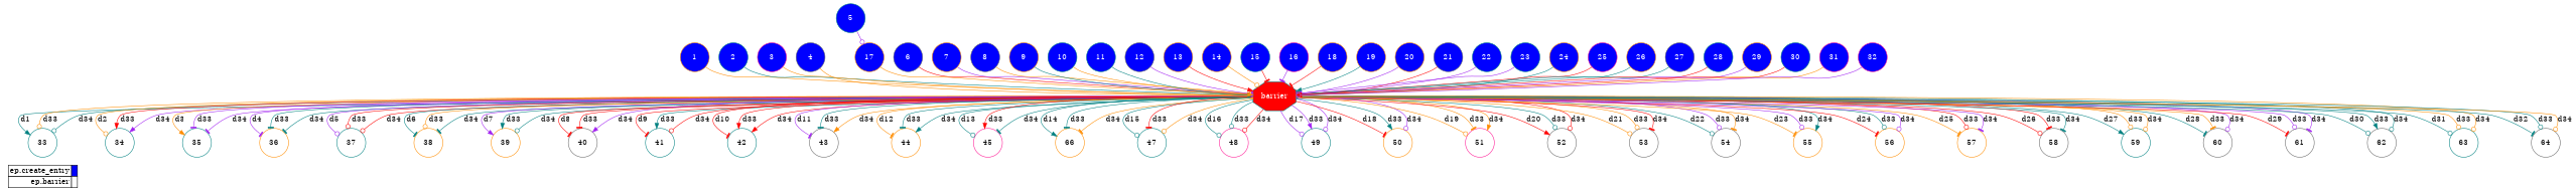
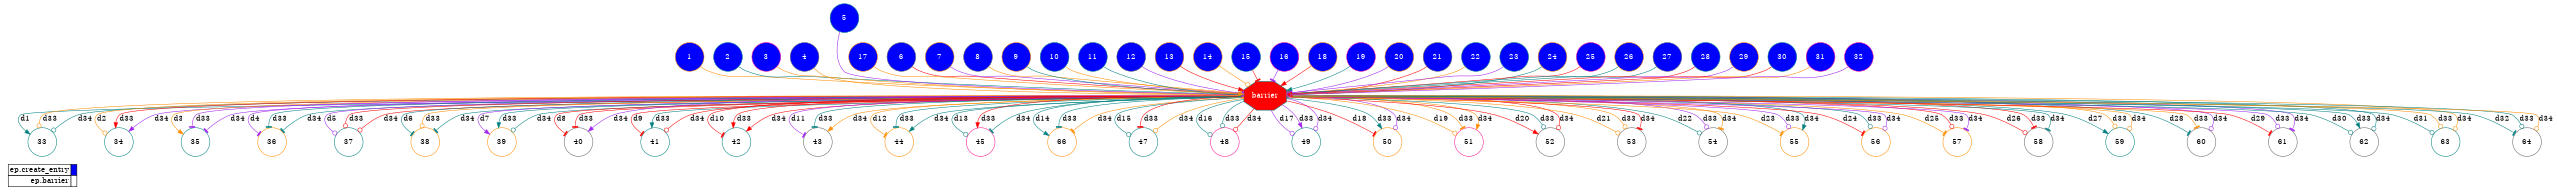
  digraph {
    labeljust=l
    rankdir=TB
    node [color=darkorange fillcolor="#0000ff" fontcolor="#ffffff" shape=circle style=filled]
    edge [arrowhead=odot color=teal]
    1 [height=0.75]
    n2 [color=teal fillcolor="#ff0000" fontcolor="#FFFFFF" height=0.75 label=barrier shape=octagon]
    2 [color=teal height=0.75]
    3 [color=deeppink height=0.75]
    4 [color=gray40 height=0.75]
    5 [color=teal height=0.75]
    6 [color=gray40 height=0.75]
    7 [height=0.75]
    8 [color=gray40 height=0.75]
    9 [height=0.75]
    10 [color=teal height=0.75]
    11 [color=teal height=0.75]
    12 [color=gray40 height=0.75]
    13 [height=0.75]
    14 [height=0.75]
    15 [color=teal height=0.75]
    16 [color=deeppink height=0.75]
    17 [height=0.75]
    18 [height=0.75]
-   19 [height=0.75]
+   19 [color=deeppink height=0.75]
    20 [height=0.75]
    21 [color=gray40 height=0.75]
    22 [color=teal height=0.75]
    23 [color=teal height=0.75]
    24 [height=0.75]
    25 [color=deeppink height=0.75]
    26 [height=0.75]
    27 [color=gray40 height=0.75]
    28 [color=teal height=0.75]
    29 [height=0.75]
    30 [color=teal height=0.75]
    31 [color=deeppink height=0.75]
    32 [color=deeppink height=0.75]
    33 [color=teal fillcolor="#ffffff" fontcolor="#000000" height=0.75]
    34 [color=teal fillcolor="#ffffff" fontcolor="#000000" height=0.75]
    35 [color=teal fillcolor="#ffffff" fontcolor="#000000" height=0.75]
    36 [fillcolor="#ffffff" fontcolor="#000000" height=0.75]
    37 [color=teal fillcolor="#ffffff" fontcolor="#000000" height=0.75]
    38 [fillcolor="#ffffff" fontcolor="#000000" height=0.75]
    39 [fillcolor="#ffffff" fontcolor="#000000" height=0.75]
    40 [color=gray40 fillcolor="#ffffff" fontcolor="#000000" height=0.75]
    41 [color=teal fillcolor="#ffffff" fontcolor="#000000" height=0.75]
    42 [color=teal fillcolor="#ffffff" fontcolor="#000000" height=0.75]
    43 [color=gray40 fillcolor="#ffffff" fontcolor="#000000" height=0.75]
    44 [fillcolor="#ffffff" fontcolor="#000000" height=0.75]
    45 [color=deeppink fillcolor="#ffffff" fontcolor="#000000" height=0.75]
    n47 [fillcolor="#ffffff" fontcolor="#000000" height=0.75 label=66]
    47 [color=teal fillcolor="#ffffff" fontcolor="#000000" height=0.75]
    48 [color=deeppink fillcolor="#ffffff" fontcolor="#000000" height=0.75]
    49 [color=teal fillcolor="#ffffff" fontcolor="#000000" height=0.75]
    50 [fillcolor="#ffffff" fontcolor="#000000" height=0.75]
    51 [color=deeppink fillcolor="#ffffff" fontcolor="#000000" height=0.75]
    52 [color=gray40 fillcolor="#ffffff" fontcolor="#000000" height=0.75]
    53 [color=gray40 fillcolor="#ffffff" fontcolor="#000000" height=0.75]
    54 [color=gray40 fillcolor="#ffffff" fontcolor="#000000" height=0.75]
    55 [fillcolor="#ffffff" fontcolor="#000000" height=0.75]
    56 [fillcolor="#ffffff" fontcolor="#000000" height=0.75]
    57 [fillcolor="#ffffff" fontcolor="#000000" height=0.75]
    58 [color=gray40 fillcolor="#ffffff" fontcolor="#000000" height=0.75]
    59 [color=teal fillcolor="#ffffff" fontcolor="#000000" height=0.75]
    60 [color=gray40 fillcolor="#ffffff" fontcolor="#000000" height=0.75]
    61 [color=gray40 fillcolor="#ffffff" fontcolor="#000000" height=0.75]
    62 [color=gray40 fillcolor="#ffffff" fontcolor="#000000" height=0.75]
    63 [color=teal fillcolor="#ffffff" fontcolor="#000000" height=0.75]
    64 [color=gray40 fillcolor="#ffffff" fontcolor="#000000" height=0.75]
    n66 [height=0.75 label=<       <table border="0" cellpadding="2" cellspacing="0" cellborder="1"> <tr> <td align="right">ep.create_entry</td> <td bgcolor="#0000ff">&nbsp;</td> </tr> <tr> <td align="right">ep.barrier</td> <td bgcolor="#ffffff">&nbsp;</td> </tr>       </table>     > shape=plaintext color="" fillcolor="" fontcolor="" style=""]
    subgraph sub_1 {
      ranksep=0.20
      1
      n2
      2
      3
      4
      5
      6
      7
      8
      9
      10
      11
      12
      13
      14
      15
      16
      17
      18
      19
      20
      21
      22
      23
      24
      25
      26
      27
      28
      29
      30
      31
      32
      33
      34
      35
      36
      37
      38
      39
      40
      41
      42
      43
      44
      45
      n47
      47
      48
      49
      50
      51
      52
      53
      54
      55
      56
      57
      58
      59
      60
      61
      62
      63
      64
    }
    subgraph sub_2 {
      label=Legend
      rank=sink
      ranksep=0.20
      n66
    }
    1 -> n2 [arrowhead=tee color=darkorange]
    n2 -> 33 [arrowhead=normal label=d1]
    n2 -> 33 [color=darkorange label=d33]
    n2 -> 33 [label=d34]
    n2 -> 34 [color=darkorange label=d2]
    n2 -> 34 [arrowhead=normal color=red label=d33]
    n2 -> 34 [arrowhead=normal color=purple label=d34]
    n2 -> 35 [arrowhead=normal color=darkorange label=d3]
    n2 -> 35 [arrowhead=tee color=purple label=d33]
    n2 -> 35 [arrowhead=tee color=purple label=d34]
    n2 -> 36 [arrowhead=tee color=purple label=d4]
    n2 -> 36 [arrowhead=tee label=d33]
    n2 -> 36 [arrowhead=tee label=d34]
    n2 -> 37 [color=purple label=d5]
    n2 -> 37 [color=red label=d33]
    n2 -> 37 [color=red label=d34]
    n2 -> 38 [arrowhead=tee label=d6]
    n2 -> 38 [color=darkorange label=d33]
    n2 -> 38 [arrowhead=tee label=d34]
    n2 -> 39 [arrowhead=normal color=purple label=d7]
    n2 -> 39 [arrowhead=normal label=d33]
    n2 -> 39 [label=d34]
    n2 -> 40 [arrowhead=tee color=red label=d8]
    n2 -> 40 [arrowhead=tee color=red label=d33]
    n2 -> 40 [arrowhead=normal color=purple label=d34]
    n2 -> 41 [arrowhead=tee color=red label=d9]
    n2 -> 41 [arrowhead=normal label=d33]
    n2 -> 41 [color=red label=d34]
    n2 -> 42 [arrowhead=tee color=red label=d10]
    n2 -> 42 [arrowhead=normal color=red label=d33]
    n2 -> 42 [arrowhead=normal color=red label=d34]
    n2 -> 43 [arrowhead=tee color=purple label=d11]
    n2 -> 43 [arrowhead=tee label=d33]
    n2 -> 43 [arrowhead=normal color=darkorange label=d34]
    n2 -> 44 [arrowhead=tee color=darkorange label=d12]
    n2 -> 44 [arrowhead=tee label=d33]
    n2 -> 44 [arrowhead=normal label=d34]
    n2 -> 45 [label=d13]
    n2 -> 45 [arrowhead=normal color=red label=d33]
    n2 -> 45 [arrowhead=tee label=d34]
    n2 -> n47 [arrowhead=normal label=d14]
    n2 -> n47 [arrowhead=tee label=d33]
    n2 -> n47 [arrowhead=tee color=darkorange label=d34]
    n2 -> 47 [label=d15]
    n2 -> 47 [arrowhead=tee color=red label=d33]
    n2 -> 47 [color=darkorange label=d34]
    n2 -> 48 [label=d16]
    n2 -> 48 [label=d33]
    n2 -> 48 [color=red label=d34]
    n2 -> 49 [color=purple label=d17]
    n2 -> 49 [arrowhead=normal color=purple label=d33]
    n2 -> 49 [color=purple label=d34]
    n2 -> 50 [arrowhead=tee color=red label=d18]
    n2 -> 50 [arrowhead=normal label=d33]
    n2 -> 50 [color=purple label=d34]
    n2 -> 51 [color=darkorange label=d19]
    n2 -> 51 [arrowhead=tee color=darkorange label=d33]
    n2 -> 51 [arrowhead=normal color=darkorange label=d34]
    n2 -> 52 [arrowhead=normal color=red label=d20]
    n2 -> 52 [label=d33]
    n2 -> 52 [color=red label=d34]
    n2 -> 53 [color=darkorange label=d21]
    n2 -> 53 [color=darkorange label=d33]
    n2 -> 53 [arrowhead=tee color=red label=d34]
    n2 -> 54 [label=d22]
    n2 -> 54 [color=purple label=d33]
    n2 -> 54 [arrowhead=tee color=darkorange label=d34]
    n2 -> 55 [arrowhead=tee color=darkorange label=d23]
    n2 -> 55 [color=purple label=d33]
    n2 -> 55 [arrowhead=normal label=d34]
    n2 -> 56 [arrowhead=tee color=red label=d24]
    n2 -> 56 [label=d33]
    n2 -> 56 [color=purple label=d34]
    n2 -> 57 [arrowhead=tee color=darkorange label=d25]
    n2 -> 57 [color=red label=d33]
    n2 -> 57 [arrowhead=tee color=purple label=d34]
    n2 -> 58 [color=red label=d26]
    n2 -> 58 [arrowhead=tee color=red label=d33]
    n2 -> 58 [arrowhead=tee label=d34]
    n2 -> 59 [arrowhead=normal label=d27]
    n2 -> 59 [color=darkorange label=d33]
    n2 -> 59 [color=darkorange label=d34]
    n2 -> 60 [arrowhead=tee label=d28]
    n2 -> 60 [arrowhead=tee color=darkorange label=d33]
    n2 -> 60 [color=purple label=d34]
    n2 -> 61 [arrowhead=tee color=red label=d29]
    n2 -> 61 [color=purple label=d33]
    n2 -> 61 [arrowhead=tee color=purple label=d34]
    n2 -> 62 [label=d30]
    n2 -> 62 [arrowhead=normal label=d33]
    n2 -> 62 [label=d34]
    n2 -> 63 [label=d31]
    n2 -> 63 [color=darkorange label=d33]
    n2 -> 63 [color=darkorange label=d34]
    n2 -> 64 [arrowhead=tee label=d32]
    n2 -> 64 [label=d33]
    n2 -> 64 [color=darkorange label=d34]
    2 -> n2 [arrowhead=normal]
    3 -> n2 [arrowhead=tee color=darkorange]
    4 -> n2 [arrowhead=tee color=darkorange]
-   5 -> 17 [color=purple]
+   5 -> n2 [color=purple]
    6 -> n2 [color=red]
    7 -> n2 [arrowhead=tee color=purple]
    8 -> n2 [color=darkorange]
    9 -> n2 [arrowhead=normal]
    10 -> n2 [color=darkorange]
    11 -> n2 [arrowhead=normal]
    12 -> n2 [arrowhead=tee color=purple]
    13 -> n2 [arrowhead=normal color=red]
    14 -> n2 [color=darkorange]
    15 -> n2 [arrowhead=tee color=red]
    16 -> n2 [arrowhead=tee color=purple]
    17 -> n2 [arrowhead=normal color=darkorange]
-   18 -> n2 [arrowhead=tee color=red]
+   18 -> n2 [arrowhead=normal color=red]
    19 -> n2 [arrowhead=normal]
    20 -> n2 [arrowhead=normal color=purple]
    21 -> n2 [arrowhead=normal color=red]
-   22 -> n2 [arrowhead=tee color=purple]
+   22 -> n2 [arrowhead=tee color=darkorange]
    23 -> n2 [arrowhead=normal color=purple]
    24 -> n2 [arrowhead=tee]
    25 -> n2 [color=red]
    26 -> n2 [arrowhead=tee]
    27 -> n2
    28 -> n2 [color=red]
    29 -> n2 [arrowhead=tee color=purple]
    30 -> n2 [arrowhead=normal color=red]
    31 -> n2 [color=darkorange]
    32 -> n2 [color=purple]
  }
